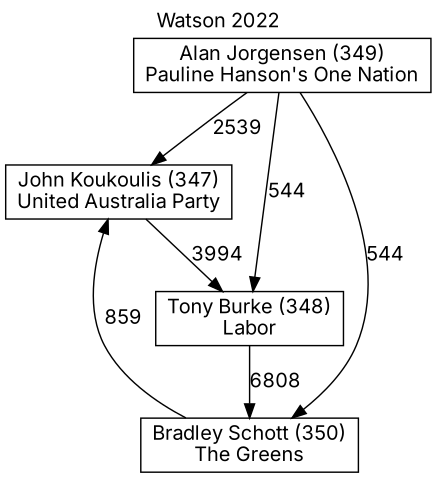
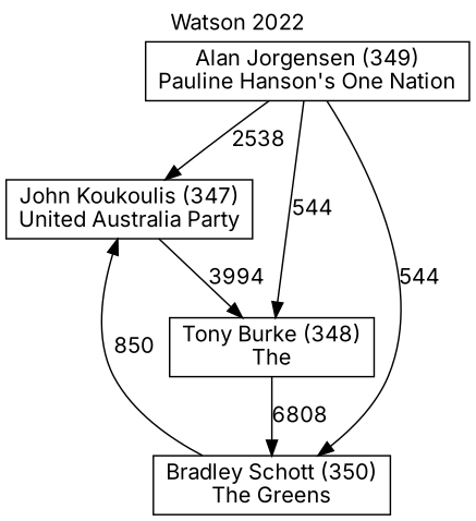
  digraph {
    fontname=Inter
    label="Watson 2022"
    labelloc=t
    mclimit=10
    node [fontname=Inter shape=box]
    edge [fontname=Inter]
    n1 [label="John Koukoulis (347)\nUnited Australia Party"]
-   n2 [label="Tony Burke (348)\nLabor"]
+   n2 [label="Tony Burke (348)\nThe"]
    n3 [label="Bradley Schott (350)\nThe Greens"]
    n4 [label="Alan Jorgensen (349)\nPauline Hanson's One Nation"]
    n1 -> n2 [label=3994]
    n2 -> n3 [label=6808]
-   n3 -> n1 [label=859]
-   n4 -> n1 [label=2539]
+   n3 -> n1 [label=850]
+   n4 -> n1 [label=2538]
    n4 -> n2 [label=544]
    n4 -> n3 [label=544]
  }
